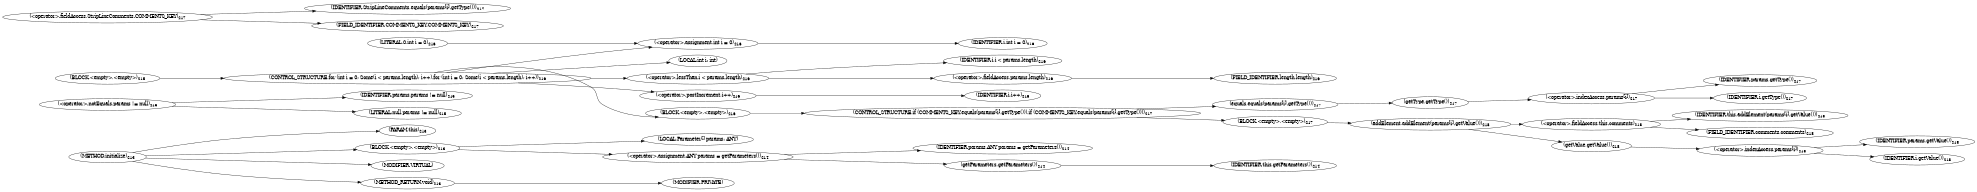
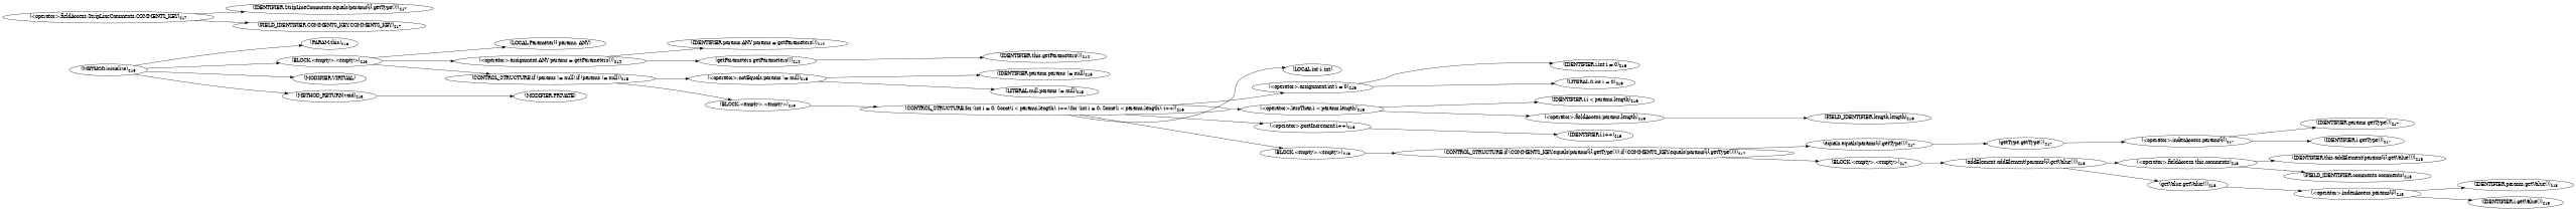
  digraph {
    rankdir=LR
    n1 [label=<(METHOD,initialize)<SUB>213</SUB>>]
    n2 [label=<(PARAM,this)<SUB>213</SUB>>]
    n3 [label=<(BLOCK,&lt;empty&gt;,&lt;empty&gt;)<SUB>213</SUB>>]
    n4 [label=<(MODIFIER,VIRTUAL)>]
    n5 [label=<(METHOD_RETURN,void)<SUB>213</SUB>>]
    n6 [label=<(LOCAL,Parameter[] params: ANY)>]
    n7 [label=<(&lt;operator&gt;.assignment,ANY params = getParameters())<SUB>214</SUB>>]
+   n8 [label=<(CONTROL_STRUCTURE,if (params != null),if (params != null))<SUB>215</SUB>>]
    n9 [label=<(MODIFIER,PRIVATE)>]
    n10 [label=<(IDENTIFIER,params,ANY params = getParameters())<SUB>214</SUB>>]
    n11 [label=<(getParameters,getParameters())<SUB>214</SUB>>]
    n12 [label=<(&lt;operator&gt;.notEquals,params != null)<SUB>215</SUB>>]
    n13 [label=<(BLOCK,&lt;empty&gt;,&lt;empty&gt;)<SUB>215</SUB>>]
    n14 [label=<(IDENTIFIER,this,getParameters())<SUB>214</SUB>>]
    n15 [label=<(IDENTIFIER,params,params != null)<SUB>215</SUB>>]
    n16 [label=<(LITERAL,null,params != null)<SUB>215</SUB>>]
    n17 [label=<(CONTROL_STRUCTURE,for (int i = 0; Some(i &lt; params.length); i++),for (int i = 0; Some(i &lt; params.length); i++))<SUB>216</SUB>>]
    n18 [label=<(LOCAL,int i: int)>]
    n19 [label=<(&lt;operator&gt;.assignment,int i = 0)<SUB>216</SUB>>]
    n20 [label=<(&lt;operator&gt;.lessThan,i &lt; params.length)<SUB>216</SUB>>]
    n21 [label=<(&lt;operator&gt;.postIncrement,i++)<SUB>216</SUB>>]
    n22 [label=<(BLOCK,&lt;empty&gt;,&lt;empty&gt;)<SUB>216</SUB>>]
    n23 [label=<(IDENTIFIER,i,int i = 0)<SUB>216</SUB>>]
    n24 [label=<(LITERAL,0,int i = 0)<SUB>216</SUB>>]
    n25 [label=<(IDENTIFIER,i,i &lt; params.length)<SUB>216</SUB>>]
    n26 [label=<(&lt;operator&gt;.fieldAccess,params.length)<SUB>216</SUB>>]
    n27 [label=<(IDENTIFIER,i,i++)<SUB>216</SUB>>]
    n28 [label=<(CONTROL_STRUCTURE,if (COMMENTS_KEY.equals(params[i].getType())),if (COMMENTS_KEY.equals(params[i].getType())))<SUB>217</SUB>>]
    n29 [label=<(FIELD_IDENTIFIER,length,length)<SUB>216</SUB>>]
    n30 [label=<(equals,equals(params[i].getType()))<SUB>217</SUB>>]
    n31 [label=<(BLOCK,&lt;empty&gt;,&lt;empty&gt;)<SUB>217</SUB>>]
    n32 [label=<(getType,getType())<SUB>217</SUB>>]
    n33 [label=<(addElement,addElement(params[i].getValue()))<SUB>218</SUB>>]
    n34 [label=<(&lt;operator&gt;.fieldAccess,StripLineComments.COMMENTS_KEY)<SUB>217</SUB>>]
    n35 [label=<(IDENTIFIER,StripLineComments,equals(params[i].getType()))<SUB>217</SUB>>]
    n36 [label=<(FIELD_IDENTIFIER,COMMENTS_KEY,COMMENTS_KEY)<SUB>217</SUB>>]
    n37 [label=<(&lt;operator&gt;.indexAccess,params[i])<SUB>217</SUB>>]
    n38 [label=<(IDENTIFIER,params,getType())<SUB>217</SUB>>]
    n39 [label=<(IDENTIFIER,i,getType())<SUB>217</SUB>>]
    n40 [label=<(&lt;operator&gt;.fieldAccess,this.comments)<SUB>218</SUB>>]
    n41 [label=<(getValue,getValue())<SUB>218</SUB>>]
    n42 [label=<(IDENTIFIER,this,addElement(params[i].getValue()))<SUB>218</SUB>>]
    n43 [label=<(FIELD_IDENTIFIER,comments,comments)<SUB>218</SUB>>]
    n44 [label=<(&lt;operator&gt;.indexAccess,params[i])<SUB>218</SUB>>]
    n45 [label=<(IDENTIFIER,params,getValue())<SUB>218</SUB>>]
    n46 [label=<(IDENTIFIER,i,getValue())<SUB>218</SUB>>]
    n1 -> n2
    n1 -> n3
    n1 -> n4
    n1 -> n5
    n3 -> n6
    n3 -> n7
+   n3 -> n8
    n5 -> n9
    n7 -> n10
    n7 -> n11
+   n8 -> n12
+   n8 -> n13
    n11 -> n14
    n12 -> n15
    n12 -> n16
    n13 -> n17
    n17 -> n18
    n17 -> n19
    n17 -> n20
    n17 -> n21
    n17 -> n22
    n19 -> n23
-   n24 -> n19
+   n19 -> n24
    n20 -> n25
    n20 -> n26
    n21 -> n27
    n22 -> n28
    n26 -> n29
    n28 -> n30
    n28 -> n31
    n30 -> n32
    n31 -> n33
    n32 -> n37
    n33 -> n40
    n33 -> n41
    n34 -> n35
    n34 -> n36
    n37 -> n38
    n37 -> n39
    n40 -> n42
    n40 -> n43
    n41 -> n44
    n44 -> n45
    n44 -> n46
  }
